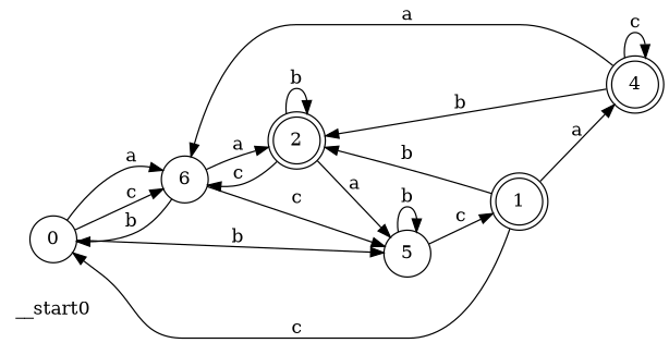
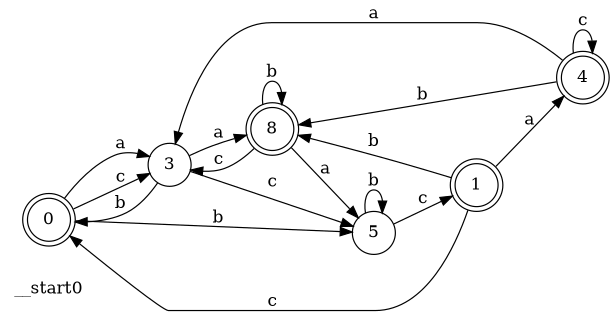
  digraph {
    rankdir=LR
    node [shape=doublecircle color=black fillcolor=white style="rounded,filled"]
    __start0 [shape=none color="" fillcolor="" style=""]
-   n2 [label=0 shape=circle]
-   n3 [label=6 shape=circle style=filled]
+   n2 [label=0]
+   n3 [label=3 shape=circle style=filled]
    n4 [label=5 shape=circle style=filled]
-   n5 [label=2]
+   n5 [label=8]
    n6 [label=1]
    n7 [label=4]
    n2 -> n3 [label=a]
    n2 -> n3 [label=c]
    n2 -> n4 [label=b]
    n3 -> n2 [label=b]
    n3 -> n4 [label=c]
    n3 -> n5 [label=a]
    n4 -> n4 [label=b]
    n4 -> n6 [label=c]
    n5 -> n3 [label=c]
    n5 -> n4 [label=a]
    n5 -> n5 [label=b]
    n6 -> n2 [label=c]
    n6 -> n5 [label=b]
    n6 -> n7 [label=a]
    n7 -> n3 [label=a]
    n7 -> n5 [label=b]
    n7 -> n7 [label=c]
  }
